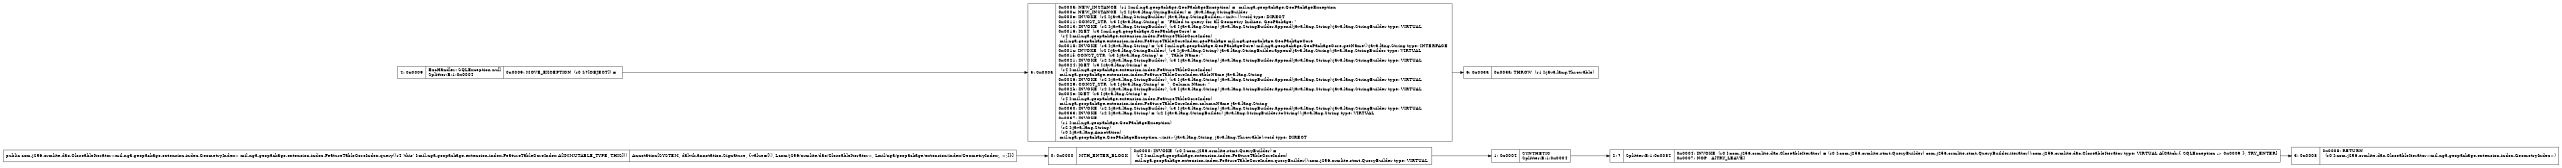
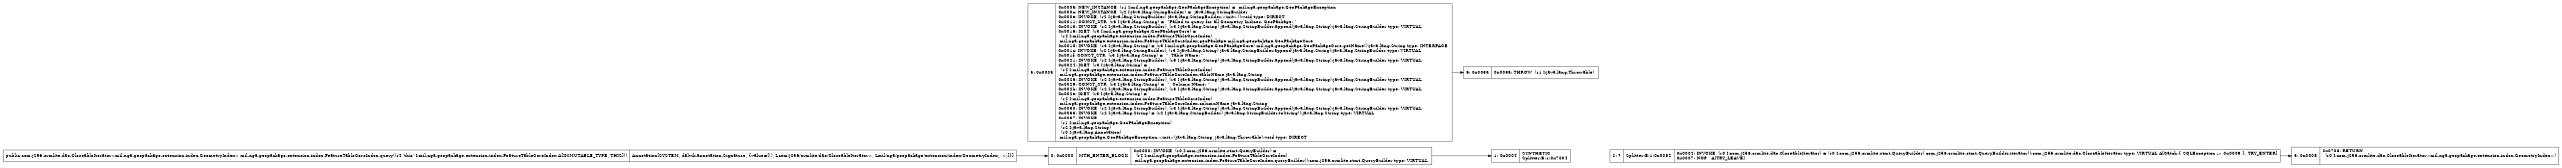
  digraph {
    rankdir=LR
    node [shape=record]
    n1 [label="{0\:\ 0x0000|MTH_ENTER_BLOCK\l|0x0000: INVOKE  (r0 I:com.j256.ormlite.stmt.QueryBuilder) = \l  (r4 I:mil.nga.geopackage.extension.index.FeatureTableCoreIndex)\l mil.nga.geopackage.extension.index.FeatureTableCoreIndex.queryBuilder():com.j256.ormlite.stmt.QueryBuilder type: VIRTUAL \l}"]
-   n2 [label="{1\:\ 0x0004|SYNTHETIC\lSplitter:B:1:0x0004\l}"]
+   n2 [label="{1\:\ 0x0004|SYNTHETIC\lSplitter:B:1:0x7004\l}"]
    n3 [label="{2\:\ ?|Splitter:B:1:0x0084\l|0x0004: INVOKE  (r0 I:com.j256.ormlite.dao.CloseableIterator) = (r0 I:com.j256.ormlite.stmt.QueryBuilder) com.j256.ormlite.stmt.QueryBuilder.iterator():com.j256.ormlite.dao.CloseableIterator type: VIRTUAL A[Catch:\{ SQLException \-\> 0x0009 \}, TRY_ENTER]\l0x0007: NOP   A[TRY_LEAVE]\l}"]
-   n4 [label="{3\:\ 0x0008|0x0008: RETURN  \l  (r0 I:com.j256.ormlite.dao.CloseableIterator\<mil.nga.geopackage.extension.index.GeometryIndex\>)\l \l}"]
-   n5 [label="{4\:\ 0x0009|ExcHandler: SQLException null\lSplitter:B:1:0x0004\l|0x0009: MOVE_EXCEPTION  (r0 I:?[OBJECT]) =  \l}"]
+   n4 [label="{3\:\ 0x0008|0x0708: RETURN  \l  (r0 I:com.j256.ormlite.dao.CloseableIterator\<mil.nga.geopackage.extension.index.GeometryIndex\>)\l \l}"]
    n6 [label="{5\:\ 0x000a|0x000a: NEW_INSTANCE  (r1 I:mil.nga.geopackage.GeoPackageException) =  mil.nga.geopackage.GeoPackageException \l0x000c: NEW_INSTANCE  (r2 I:java.lang.StringBuilder) =  java.lang.StringBuilder \l0x000e: INVOKE  (r2 I:java.lang.StringBuilder) java.lang.StringBuilder.\<init\>():void type: DIRECT \l0x0011: CONST_STR  (r3 I:java.lang.String) =  \"Failed to query for all Geometry Indices. GeoPackage: \" \l0x0013: INVOKE  (r2 I:java.lang.StringBuilder), (r3 I:java.lang.String) java.lang.StringBuilder.append(java.lang.String):java.lang.StringBuilder type: VIRTUAL \l0x0016: IGET  (r3 I:mil.nga.geopackage.GeoPackageCore) = \l  (r4 I:mil.nga.geopackage.extension.index.FeatureTableCoreIndex)\l mil.nga.geopackage.extension.index.FeatureTableCoreIndex.geoPackage mil.nga.geopackage.GeoPackageCore \l0x0018: INVOKE  (r3 I:java.lang.String) = (r3 I:mil.nga.geopackage.GeoPackageCore) mil.nga.geopackage.GeoPackageCore.getName():java.lang.String type: INTERFACE \l0x001c: INVOKE  (r2 I:java.lang.StringBuilder), (r3 I:java.lang.String) java.lang.StringBuilder.append(java.lang.String):java.lang.StringBuilder type: VIRTUAL \l0x001f: CONST_STR  (r3 I:java.lang.String) =  \", Table Name: \" \l0x0021: INVOKE  (r2 I:java.lang.StringBuilder), (r3 I:java.lang.String) java.lang.StringBuilder.append(java.lang.String):java.lang.StringBuilder type: VIRTUAL \l0x0024: IGET  (r3 I:java.lang.String) = \l  (r4 I:mil.nga.geopackage.extension.index.FeatureTableCoreIndex)\l mil.nga.geopackage.extension.index.FeatureTableCoreIndex.tableName java.lang.String \l0x0026: INVOKE  (r2 I:java.lang.StringBuilder), (r3 I:java.lang.String) java.lang.StringBuilder.append(java.lang.String):java.lang.StringBuilder type: VIRTUAL \l0x0029: CONST_STR  (r3 I:java.lang.String) =  \", Column Name: \" \l0x002b: INVOKE  (r2 I:java.lang.StringBuilder), (r3 I:java.lang.String) java.lang.StringBuilder.append(java.lang.String):java.lang.StringBuilder type: VIRTUAL \l0x002e: IGET  (r3 I:java.lang.String) = \l  (r4 I:mil.nga.geopackage.extension.index.FeatureTableCoreIndex)\l mil.nga.geopackage.extension.index.FeatureTableCoreIndex.columnName java.lang.String \l0x0030: INVOKE  (r2 I:java.lang.StringBuilder), (r3 I:java.lang.String) java.lang.StringBuilder.append(java.lang.String):java.lang.StringBuilder type: VIRTUAL \l0x0033: INVOKE  (r2 I:java.lang.String) = (r2 I:java.lang.StringBuilder) java.lang.StringBuilder.toString():java.lang.String type: VIRTUAL \l0x0037: INVOKE  \l  (r1 I:mil.nga.geopackage.GeoPackageException)\l  (r2 I:java.lang.String)\l  (r0 I:java.lang.Annotation)\l mil.nga.geopackage.GeoPackageException.\<init\>(java.lang.String, java.lang.Throwable):void type: DIRECT \l}"]
    n7 [label="{6\:\ 0x003a|0x003a: THROW  (r1 I:java.lang.Throwable) \l}"]
    n8 [label="{public com.j256.ormlite.dao.CloseableIterator\<mil.nga.geopackage.extension.index.GeometryIndex\> mil.nga.geopackage.extension.index.FeatureTableCoreIndex.query((r4 'this' I:mil.nga.geopackage.extension.index.FeatureTableCoreIndex A[IMMUTABLE_TYPE, THIS]))  | Annotation[SYSTEM, dalvik.annotation.Signature, \{value=[(), Lcom\/j256\/ormlite\/dao\/CloseableIterator\<, Lmil\/nga\/geopackage\/extension\/index\/GeometryIndex;, \>;]\}]\l}"]
    n1 -> n2
-   n2 -> n3
    n3 -> n4
-   n5 -> n6
    n6 -> n7
    n8 -> n1
  }
